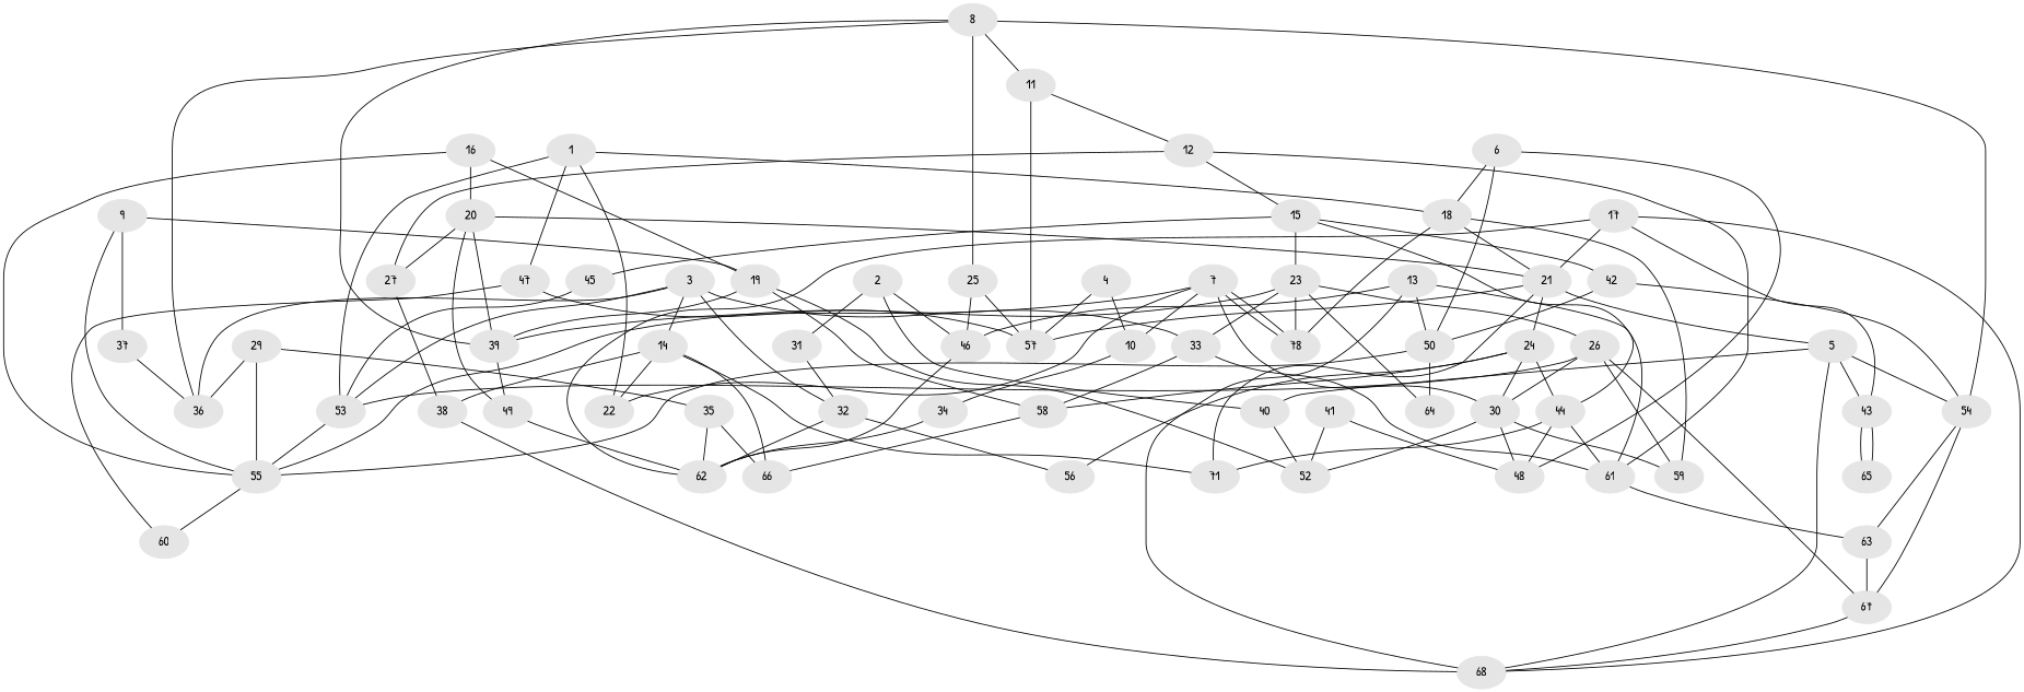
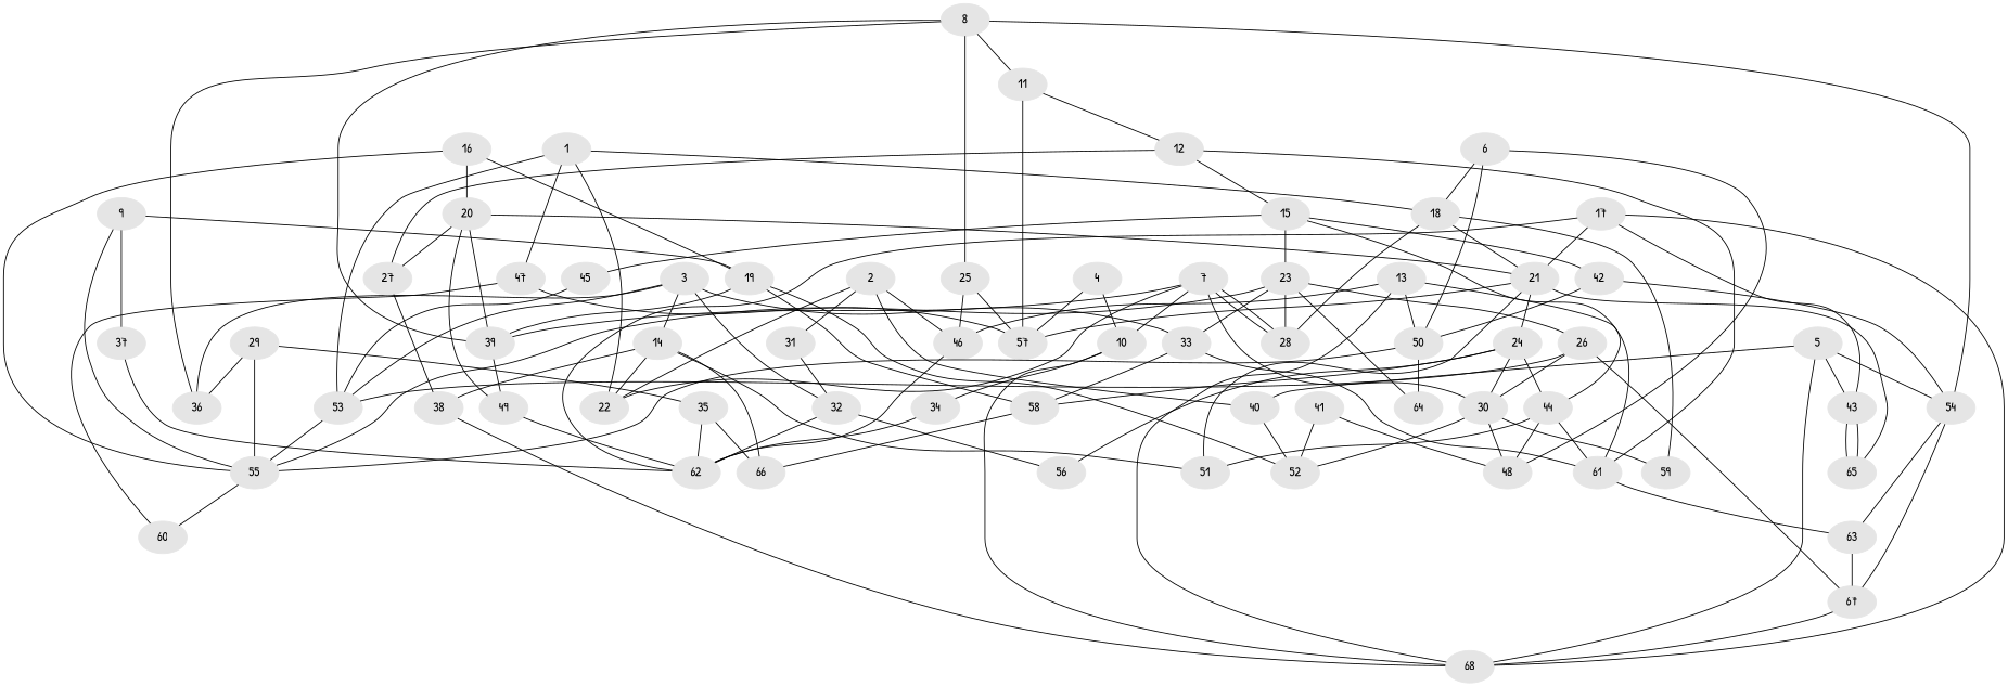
  graph {
    fontname="Patrick Hand"
    node [color=gray90 fontname="Patrick Hand" style=filled]
    edge [fontname="Patrick Hand"]
    1
    18
    22
    47
    53
-   28 [label=78]
+   28
    21
    59
    34
    62
    57
    60
    55
    2
    31
    40
    46
    32
    52
    3
    14
    33
    36
    38
-   51 [label=71]
+   51
    66
    56
    61
    58
    4
    10
    68
    5
    43
    54
    65
    67
    63
    6
    48
    50
    64
    7
    30
    39
    49
    8
    11
    25
    12
    9
    19
    37
    15
    27
    23
    42
    44
    45
    13
    26
    16
    20
    17
    24
    29
    35
    41
    1 -- 18
    1 -- 22
    1 -- 47
    1 -- 53
    18 -- 28
    18 -- 21
    18 -- 59
    47 -- 57
    47 -- 60
    53 -- 55
    21 -- 57
    21 -- 51
-   21 -- 5
+   21 -- 65
    21 -- 24
    34 -- 62
    55 -- 60
+   2 -- 22
    2 -- 31
    2 -- 40
    2 -- 46
    31 -- 32
    40 -- 52
    46 -- 62
    32 -- 62
    32 -- 56
    3 -- 53
    3 -- 32
    3 -- 14
    3 -- 33
    3 -- 36
    14 -- 22
    14 -- 38
    14 -- 51
    14 -- 66
    33 -- 61
    33 -- 58
    38 -- 68
    61 -- 63
    58 -- 66
    4 -- 57
    4 -- 10
    10 -- 34
+   10 -- 68
    5 -- 40
    5 -- 68
    5 -- 43
    5 -- 54
    43 -- 65
    43 -- 65
    54 -- 67
    54 -- 63
    67 -- 68
    63 -- 67
    6 -- 18
    6 -- 48
    6 -- 50
    50 -- 55
    50 -- 64
    7 -- 22
    7 -- 28
    7 -- 28
    7 -- 10
    7 -- 30
    7 -- 39
    30 -- 59
    30 -- 52
    30 -- 48
    39 -- 49
    49 -- 62
    8 -- 36
    8 -- 54
    8 -- 39
    8 -- 11
    8 -- 25
    11 -- 57
    11 -- 12
    25 -- 57
    25 -- 46
    12 -- 61
    12 -- 15
    12 -- 27
    9 -- 55
    9 -- 19
    9 -- 37
    19 -- 52
    19 -- 58
    19 -- 39
-   37 -- 36
+   37 -- 62
    15 -- 23
    15 -- 42
    15 -- 44
    15 -- 45
    27 -- 38
    23 -- 28
    23 -- 55
    23 -- 33
    23 -- 64
    23 -- 26
    42 -- 54
    42 -- 50
    44 -- 51
    44 -- 61
    44 -- 48
    45 -- 53
    13 -- 46
    13 -- 61
    13 -- 68
    13 -- 50
    26 -- 53
-   26 -- 59
    26 -- 67
    26 -- 30
    16 -- 55
    16 -- 19
    16 -- 20
    20 -- 21
    20 -- 39
    20 -- 49
    20 -- 27
    17 -- 21
    17 -- 62
    17 -- 68
    17 -- 43
    24 -- 56
    24 -- 58
    24 -- 30
    24 -- 44
    29 -- 55
    29 -- 36
    29 -- 35
    35 -- 62
    35 -- 66
    41 -- 52
    41 -- 48
  }
